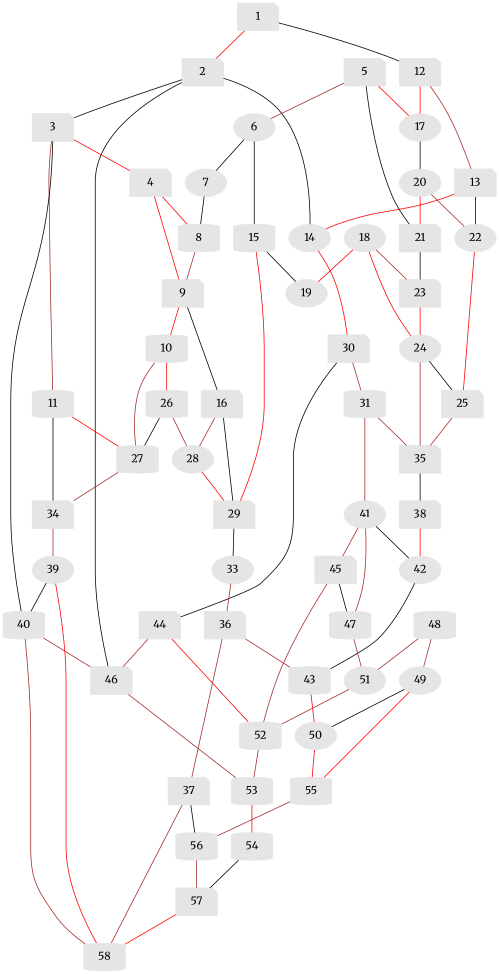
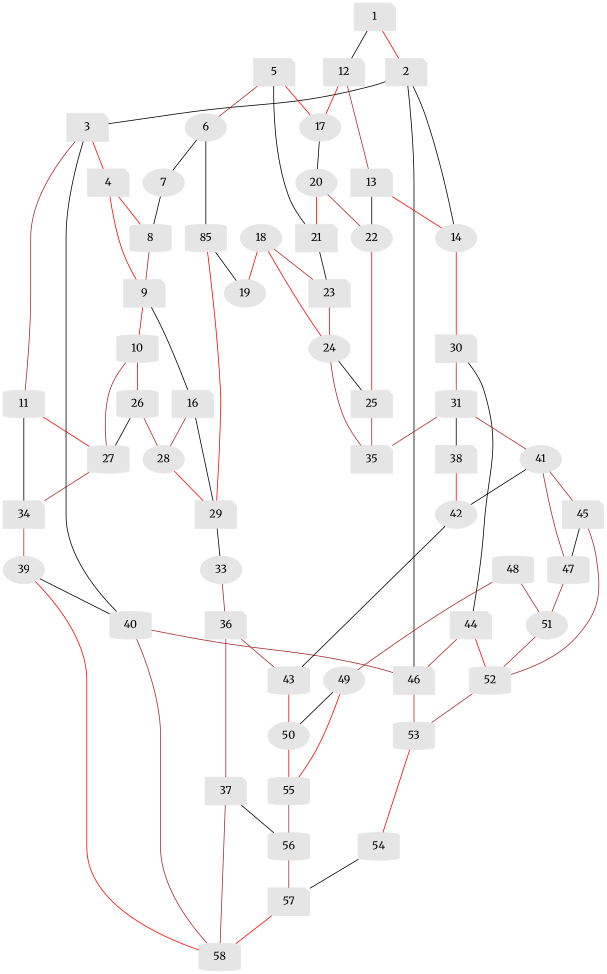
  graph {
    fontname=Merriweather
    node [color=gray90 fontname=Merriweather shape=note style=filled]
    edge [color=brown fontname=Merriweather weight=1.0]
    1
    2
    12
    3
    14 [shape=ellipse]
    46
    17 [shape=ellipse]
    13
    4
    11 [shape=cylinder]
    40 [shape=cylinder]
    30
    53 [shape=cylinder]
    8 [shape=cylinder]
    9
    27 [shape=cylinder]
    34
    58 [shape=cylinder]
    10 [shape=cylinder]
    16
    6 [shape=ellipse]
    5
    21
    7 [shape=ellipse]
-   15 [shape=cylinder]
+   15 [shape=cylinder label=85]
    20 [shape=ellipse]
    23
    19 [shape=ellipse]
    29
    26 [shape=cylinder]
    28 [shape=ellipse]
    39 [shape=ellipse]
    22 [shape=ellipse]
    25
    31 [shape=cylinder]
    44
    33 [shape=ellipse]
    18 [shape=ellipse]
    24 [shape=ellipse]
    35
    38
    36
    41 [shape=ellipse]
    52 [shape=cylinder]
    42 [shape=ellipse]
    45
    47 [shape=cylinder]
    37
    43 [shape=cylinder]
    56 [shape=cylinder]
    50 [shape=ellipse]
    57
    51 [shape=ellipse]
    55 [shape=cylinder]
    54 [shape=cylinder]
    48 [shape=cylinder]
    49 [shape=ellipse]
    1 -- 2 [color=red]
    1 -- 12 [color=black]
    2 -- 3 [color=black]
    2 -- 14 [color=black]
    2 -- 46 [color=black]
    12 -- 17 [color=red weight=2.0]
    12 -- 13
    3 -- 4 [color=red]
    3 -- 11
    3 -- 40 [color=black]
    14 -- 30 [color=red]
    46 -- 53
    17 -- 20 [color=black]
    13 -- 14 [color=red]
    13 -- 22 [color=black]
    4 -- 8 [color=red]
    4 -- 9 [color=red]
    11 -- 27 [color=red]
    11 -- 34 [color=black]
    40 -- 46
    40 -- 58
    30 -- 31
    30 -- 44 [color=black]
    53 -- 54 [color=red]
    8 -- 9
    9 -- 10 [color=red]
    9 -- 16 [color=black]
    27 -- 34
    34 -- 39 [weight=2.0]
    10 -- 27
    10 -- 26 [color=red]
    16 -- 29 [color=black]
    16 -- 28
    6 -- 7 [color=black]
    6 -- 15 [color=black]
    5 -- 17 [color=red]
    5 -- 6
    5 -- 21 [color=black]
    21 -- 23 [color=black weight=2.0]
    7 -- 8 [color=black weight=2.0]
    15 -- 19 [color=black]
    15 -- 29 [color=red]
    20 -- 21 [color=red]
    20 -- 22
    23 -- 24 [color=red]
    29 -- 33 [color=black]
    26 -- 27 [color=black]
    26 -- 28 [weight=2.0]
    28 -- 29 [color=red]
    39 -- 40 [color=black]
    39 -- 58 [color=red]
    22 -- 25 [color=red]
    25 -- 35
    31 -- 35
    31 -- 41
    44 -- 46
    44 -- 52 [color=red]
    33 -- 36
    18 -- 23
    18 -- 19 [color=red]
    18 -- 24 [color=red]
    24 -- 25 [color=black]
    24 -- 35
-   35 -- 38 [color=black]
+   31 -- 38 [color=black]
    38 -- 42 [color=red]
    36 -- 37
    36 -- 43
    41 -- 42 [color=black]
    41 -- 45
    41 -- 47
    52 -- 53
    42 -- 43 [color=black]
    45 -- 52
    45 -- 47 [color=black]
    47 -- 51 [weight=2.0]
    37 -- 58
    37 -- 56 [color=black]
    43 -- 50 [color=red weight=2.0]
    56 -- 57
    50 -- 55 [color=red]
    57 -- 58 [color=red]
    51 -- 52
    55 -- 56 [weight=2.0]
    54 -- 57 [color=black]
    48 -- 51
    48 -- 49
    49 -- 50 [color=black]
    49 -- 55 [color=red]
  }
